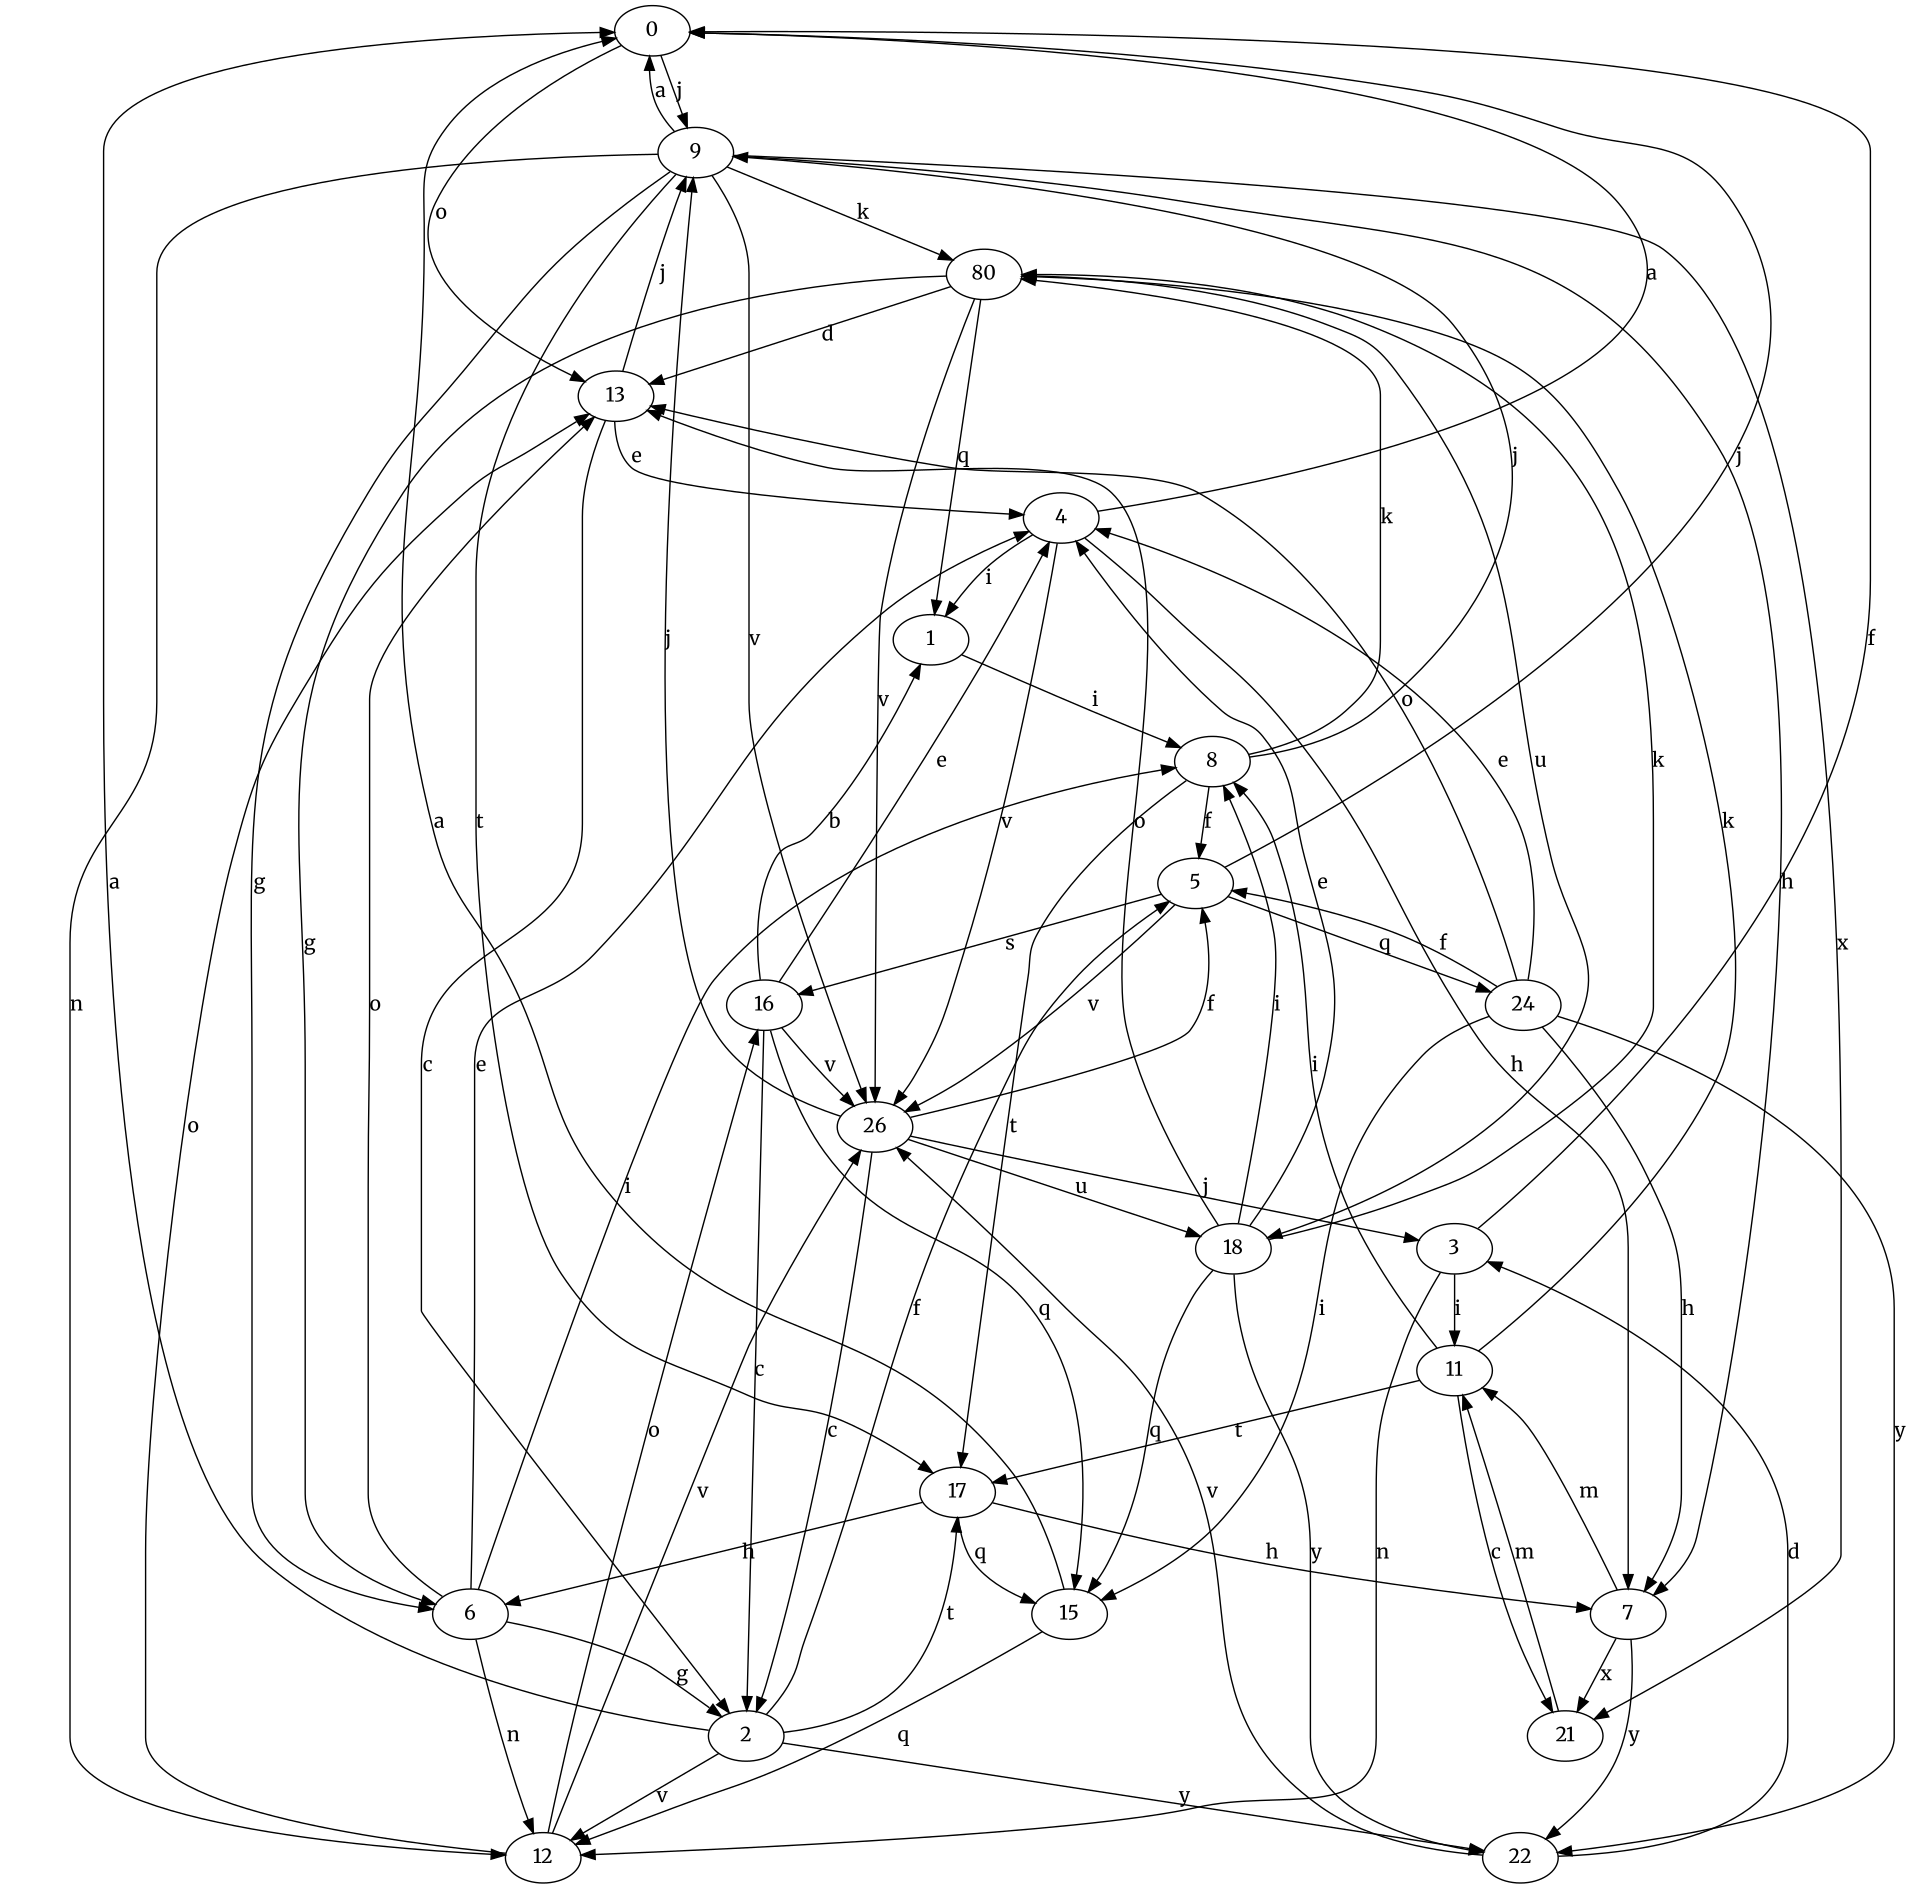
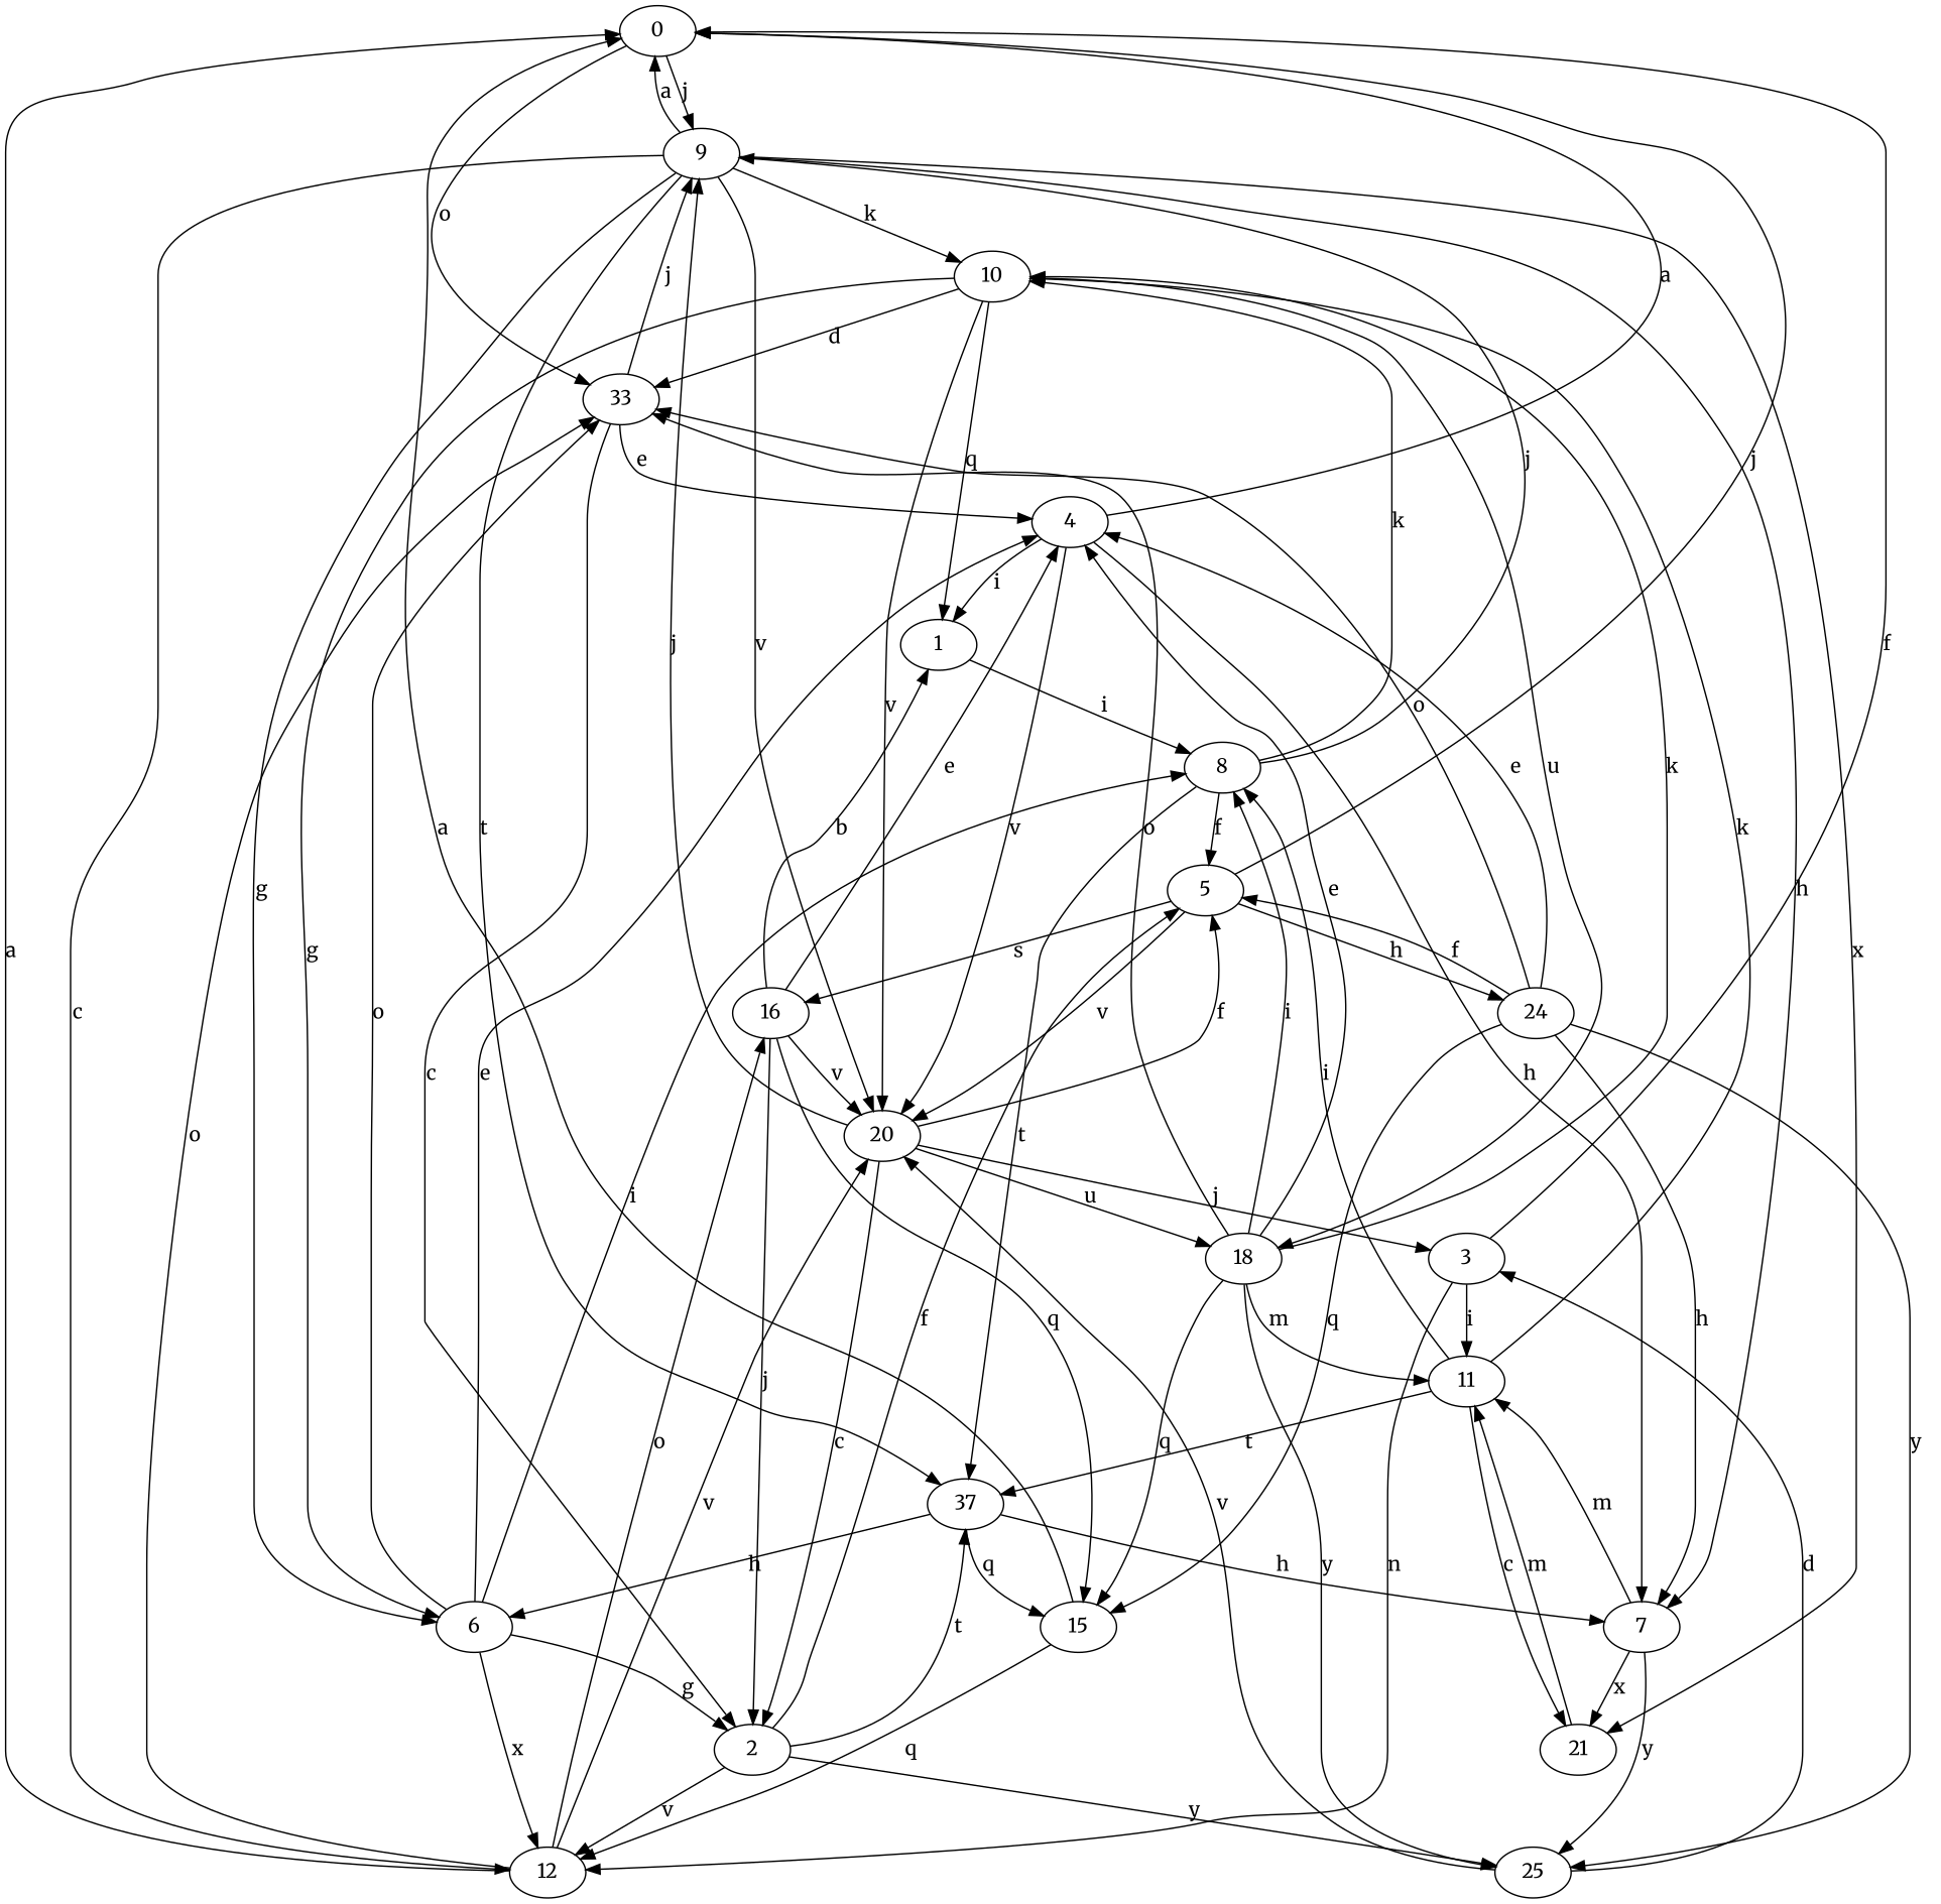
  strict digraph {
    fontname=Merriweather
    node [fontname=Merriweather]
    edge [fontname=Merriweather]
    0
    9
-   13
+   13 [label=33]
    6
    12
-   17
+   17 [label=37]
    7
-   20 [label=26]
+   20
    21
-   10 [label=80]
+   10
    2
    4
    1
    8
    5
    18
-   22
+   22 [label=25]
    11
    15
    n20 [label=24]
    16
    3
    0 -> 9 [label=j]
    0 -> 13 [label=o]
    9 -> 0 [label=a]
    9 -> 6 [label=g]
-   9 -> 12 [label=n]
+   9 -> 12 [label=c]
    9 -> 17 [label=t]
    9 -> 7 [label=h]
    9 -> 20 [label=v]
    9 -> 21 [label=x]
    9 -> 10 [label=k]
    13 -> 9 [label=j]
    13 -> 2 [label=c]
    13 -> 4 [label=e]
    6 -> 13 [label=o]
-   6 -> 12 [label=n]
+   6 -> 12 [label=x]
    6 -> 2 [label=g]
    6 -> 4 [label=e]
    6 -> 8 [label=i]
-   2 -> 0 [label=a]
+   12 -> 0 [label=a]
    12 -> 13 [label=o]
    12 -> 20 [label=v]
    12 -> 16 [label=o]
    17 -> 6 [label=h]
    17 -> 7 [label=h]
    17 -> 15 [label=q]
    7 -> 21 [label=x]
    7 -> 22 [label=y]
    7 -> 11 [label=m]
    20 -> 9 [label=j]
    20 -> 2 [label=c]
    20 -> 5 [label=f]
    20 -> 18 [label=u]
    20 -> 3 [label=j]
    21 -> 11 [label=m]
    10 -> 13 [label=d]
    10 -> 6 [label=g]
    10 -> 20 [label=v]
    10 -> 1 [label=q]
    10 -> 18 [label=u]
    2 -> 12 [label=v]
    2 -> 17 [label=t]
    2 -> 5 [label=f]
    2 -> 22 [label=y]
    4 -> 0 [label=a]
    4 -> 7 [label=h]
    4 -> 20 [label=v]
    4 -> 1 [label=i]
    1 -> 8 [label=i]
    8 -> 9 [label=j]
    8 -> 17 [label=t]
    8 -> 10 [label=k]
    8 -> 5 [label=f]
    5 -> 0 [label=j]
    5 -> 20 [label=v]
-   5 -> n20 [label=q]
+   5 -> n20 [label=h]
    5 -> 16 [label=s]
    18 -> 13 [label=o]
    18 -> 10 [label=k]
    18 -> 4 [label=e]
    18 -> 8 [label=i]
    18 -> 22 [label=y]
+   18 -> 11 [label=m]
    18 -> 15 [label=q]
    22 -> 20 [label=v]
    22 -> 3 [label=d]
    11 -> 17 [label=t]
    11 -> 21 [label=c]
    11 -> 10 [label=k]
    11 -> 8 [label=i]
    15 -> 0 [label=a]
    15 -> 12 [label=q]
    n20 -> 13 [label=o]
    n20 -> 7 [label=h]
    n20 -> 4 [label=e]
    n20 -> 5 [label=f]
    n20 -> 22 [label=y]
-   n20 -> 15 [label=i]
+   n20 -> 15 [label=q]
    16 -> 20 [label=v]
-   16 -> 2 [label=c]
+   16 -> 2 [label=j]
    16 -> 4 [label=e]
    16 -> 1 [label=b]
    16 -> 15 [label=q]
    3 -> 0 [label=f]
    3 -> 12 [label=n]
    3 -> 11 [label=i]
  }
